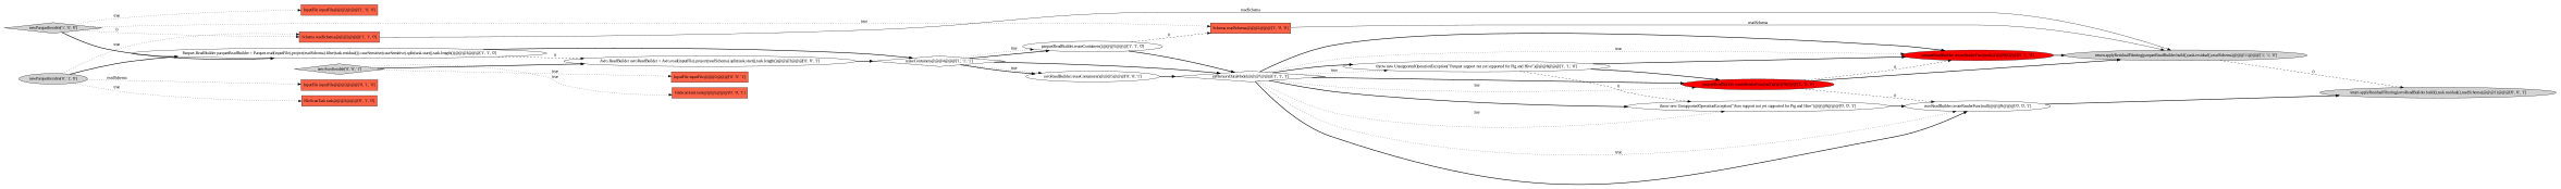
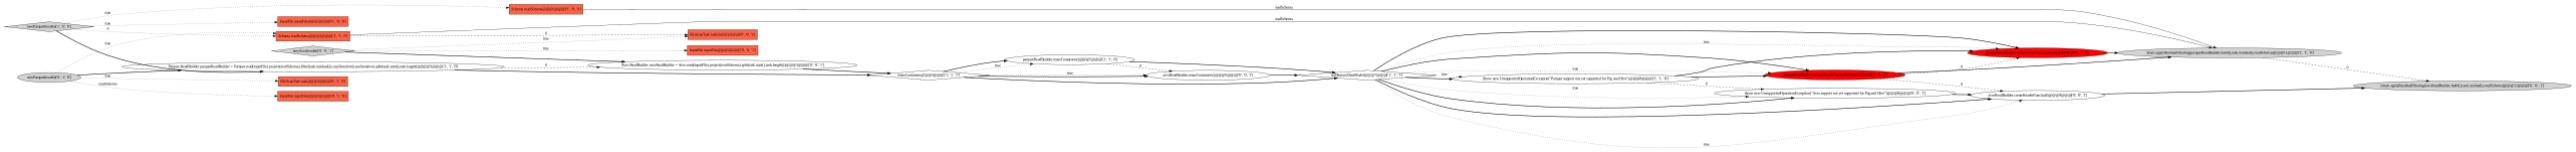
  digraph {
    fontname="Liberation Serif"
    rankdir=LR
    node [fillcolor=white fontname="Liberation Serif" shape=ellipse style=filled]
    edge [fontname="Liberation Serif" style=bold]
    n1 [fillcolor=lightgray label="newParquetIterable['1', '0', '0']" shape=diamond]
    n2 [fillcolor=tomato label="Schema readSchema@@@2@@@['1', '0', '0']" shape=box]
    n3 [fillcolor=tomato label="InputFile inputFile@@@2@@@['1', '0', '0']" shape=box]
    n4 [fillcolor=tomato label="Schema readSchema@@@2@@@['1', '1', '0']" shape=box]
    n5 [label="Parquet.ReadBuilder parquetReadBuilder = Parquet.read(inputFile).project(readSchema).filter(task.residual()).caseSensitive(caseSensitive).split(task.start(),task.length())@@@3@@@['1', '1', '0']"]
    n6 [fillcolor=lightgray label="return applyResidualFiltering(parquetReadBuilder.build(),task.residual(),readSchema)@@@11@@@['1', '1', '0']"]
    n7 [fillcolor=tomato label="FileScanTask task@@@2@@@['0', '0', '1']" shape=box]
    n8 [label="Avro.ReadBuilder avroReadBuilder = Avro.read(inputFile).project(readSchema).split(task.start(),task.length())@@@3@@@['0', '0', '1']"]
    n9 [label="reuseContainers@@@4@@@['1', '1', '1']" shape=diamond]
    n10 [fillcolor=tomato label="FileScanTask task@@@2@@@['0', '1', '0']" shape=box]
    n11 [fillcolor=tomato label="InputFile inputFile@@@2@@@['0', '0', '1']" shape=box]
    n12 [fillcolor=lightgray label="return applyResidualFiltering(avroReadBuilder.build(),task.residual(),readSchema)@@@11@@@['0', '0', '1']"]
    n13 [label="parquetReadBuilder.reuseContainers()@@@5@@@['1', '1', '0']"]
    n14 [label="inMemoryDataModel@@@7@@@['1', '1', '1']" shape=diamond]
    n15 [label="avroReadBuilder.reuseContainers()@@@5@@@['0', '0', '1']"]
    n16 [fillcolor=red label="parquetReadBuilder.createReaderFunc(null)@@@9@@@['0', '1', '0']"]
    n17 [label="throw new UnsupportedOperationException(\"Avro support not yet supported for Pig and Hive\")@@@8@@@['0', '0', '1']"]
    n18 [label="avroReadBuilder.createReaderFunc(null)@@@9@@@['0', '0', '1']"]
    n19 [label="throw new UnsupportedOperationException(\"Parquet support not yet supported for Pig and Hive\")@@@8@@@['1', '1', '0']"]
    n20 [fillcolor=red label="parquetReadBuilder.createReaderFunc(null)@@@9@@@['1', '0', '0']"]
    n21 [fillcolor=lightgray label="newAvroIterable['0', '0', '1']" shape=diamond]
    n22 [fillcolor=tomato label="InputFile inputFile@@@2@@@['0', '1', '0']" shape=box]
    n23 [fillcolor=lightgray label="newParquetIterable['0', '1', '0']"]
    n1 -> n2 [label=true style=dotted]
    n1 -> n3 [label=true style=dotted]
    n1 -> n4 [label=0 style=dotted]
    n1 -> n5
    n2 -> n6 [label=readSchema style=solid]
    n4 -> n6 [label=readSchema style=solid]
+   n4 -> n7 [label=0 style=dashed]
    n5 -> n8 [label=0 style=dashed]
    n5 -> n9
    n6 -> n12 [label=0 style=dashed]
    n8 -> n9
    n9 -> n13
    n9 -> n13 [label=true style=dotted]
    n9 -> n14
    n9 -> n15 [label=true style=dotted]
    n9 -> n15
    n13 -> n14
-   n13 -> n2 [label=0 style=dashed]
+   n13 -> n15 [label=0 style=dashed]
    n14 -> n16
    n14 -> n16 [label=true style=dotted]
    n14 -> n17 [label=true style=dotted]
    n14 -> n17
    n14 -> n18
    n14 -> n18 [label=true style=dotted]
    n14 -> n19
    n14 -> n19 [label=true style=dotted]
    n14 -> n20
    n14 -> n20 [label=true style=dotted]
    n15 -> n14
    n16 -> n6
    n17 -> n18
    n18 -> n12
    n19 -> n16
    n19 -> n17 [label=0 style=dashed]
    n19 -> n20
    n20 -> n6
    n20 -> n16 [label=0 style=dashed]
    n20 -> n18 [label=0 style=dashed]
    n21 -> n7 [label=true style=dotted]
    n21 -> n8
    n21 -> n11 [label=true style=dotted]
    n23 -> n4 [label=true style=dotted]
    n23 -> n5
    n23 -> n10 [label=true style=dotted]
    n23 -> n22 [label=readSchema style=dotted]
  }
